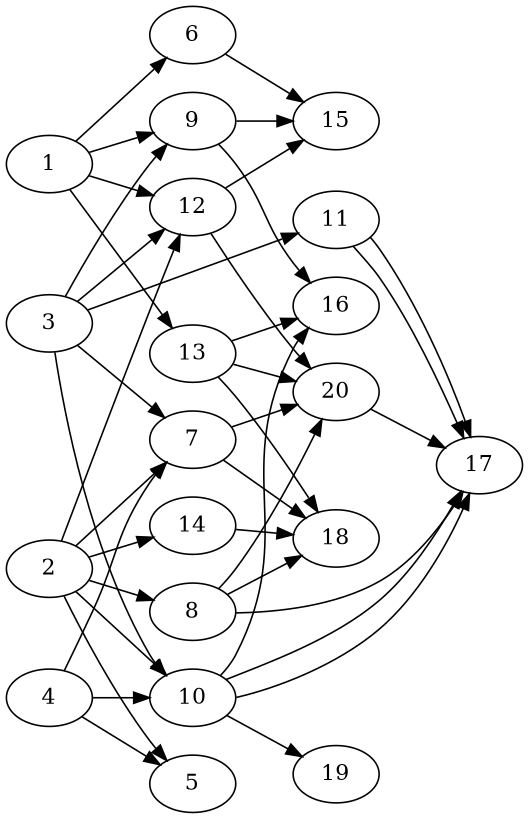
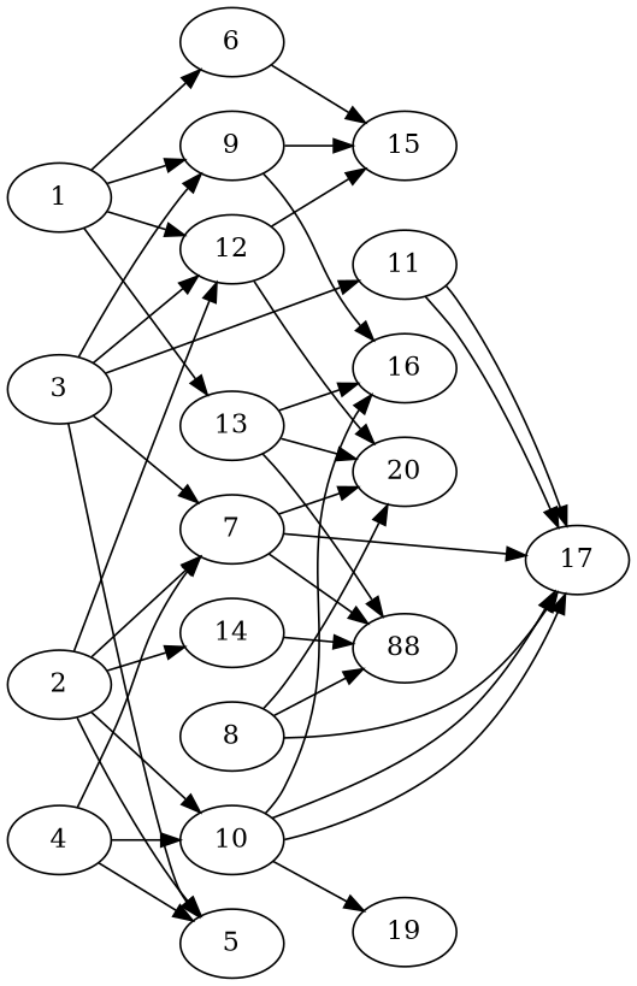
  digraph {
    rankdir=LR
    node [alpha=0.14]
    1 [alpha=0.01 expect_size=25528320]
    6 [alpha=0.13 expect_size=25787392]
    9 [expect_size=19965952]
    12 [expect_size=20907008]
    13 [alpha=0.09 expect_size=19624960]
    15 [alpha=0.10 expect_size=45255680]
    16 [expect_size=24742912]
    20 [alpha=0.09 expect_size=6983680]
-   18 [alpha=0.05 expect_size=34768896]
+   18 [alpha=0.05 expect_size=34768896 label=88]
    17 [alpha=0.16 expect_size=8735744]
    2 [alpha=0.19 expect_size=45000704]
    5 [alpha=0.11 expect_size=12310528]
    7 [alpha=0.11 expect_size=32390144]
    8 [alpha=0.15 expect_size=42688512]
    10 [alpha=0.11 expect_size=48182272]
    14 [alpha=0.09 expect_size=37288960]
    19 [alpha=0.16 expect_size=22088704]
    3 [alpha=0.07 expect_size=30935040]
    11 [alpha=0.05 expect_size=17672192]
    4 [alpha=0.03 expect_size=30603264]
    1 -> 6
    1 -> 9
    1 -> 12
    1 -> 13
    6 -> 15
    9 -> 15
    9 -> 16
    12 -> 15
    12 -> 20
    13 -> 16
    13 -> 20
    13 -> 18
    2 -> 12
    2 -> 5
    2 -> 7
-   2 -> 8
    2 -> 10
    2 -> 14
    7 -> 20
    7 -> 18
-   20 -> 17
+   7 -> 17
    8 -> 20
    8 -> 18
    8 -> 17
    10 -> 16
    10 -> 17
    10 -> 17
    10 -> 19
    14 -> 18
    3 -> 9
    3 -> 12
    3 -> 7
-   3 -> 10
+   3 -> 5
    3 -> 11
    11 -> 17
    11 -> 17
    4 -> 5
    4 -> 7
    4 -> 10
  }
